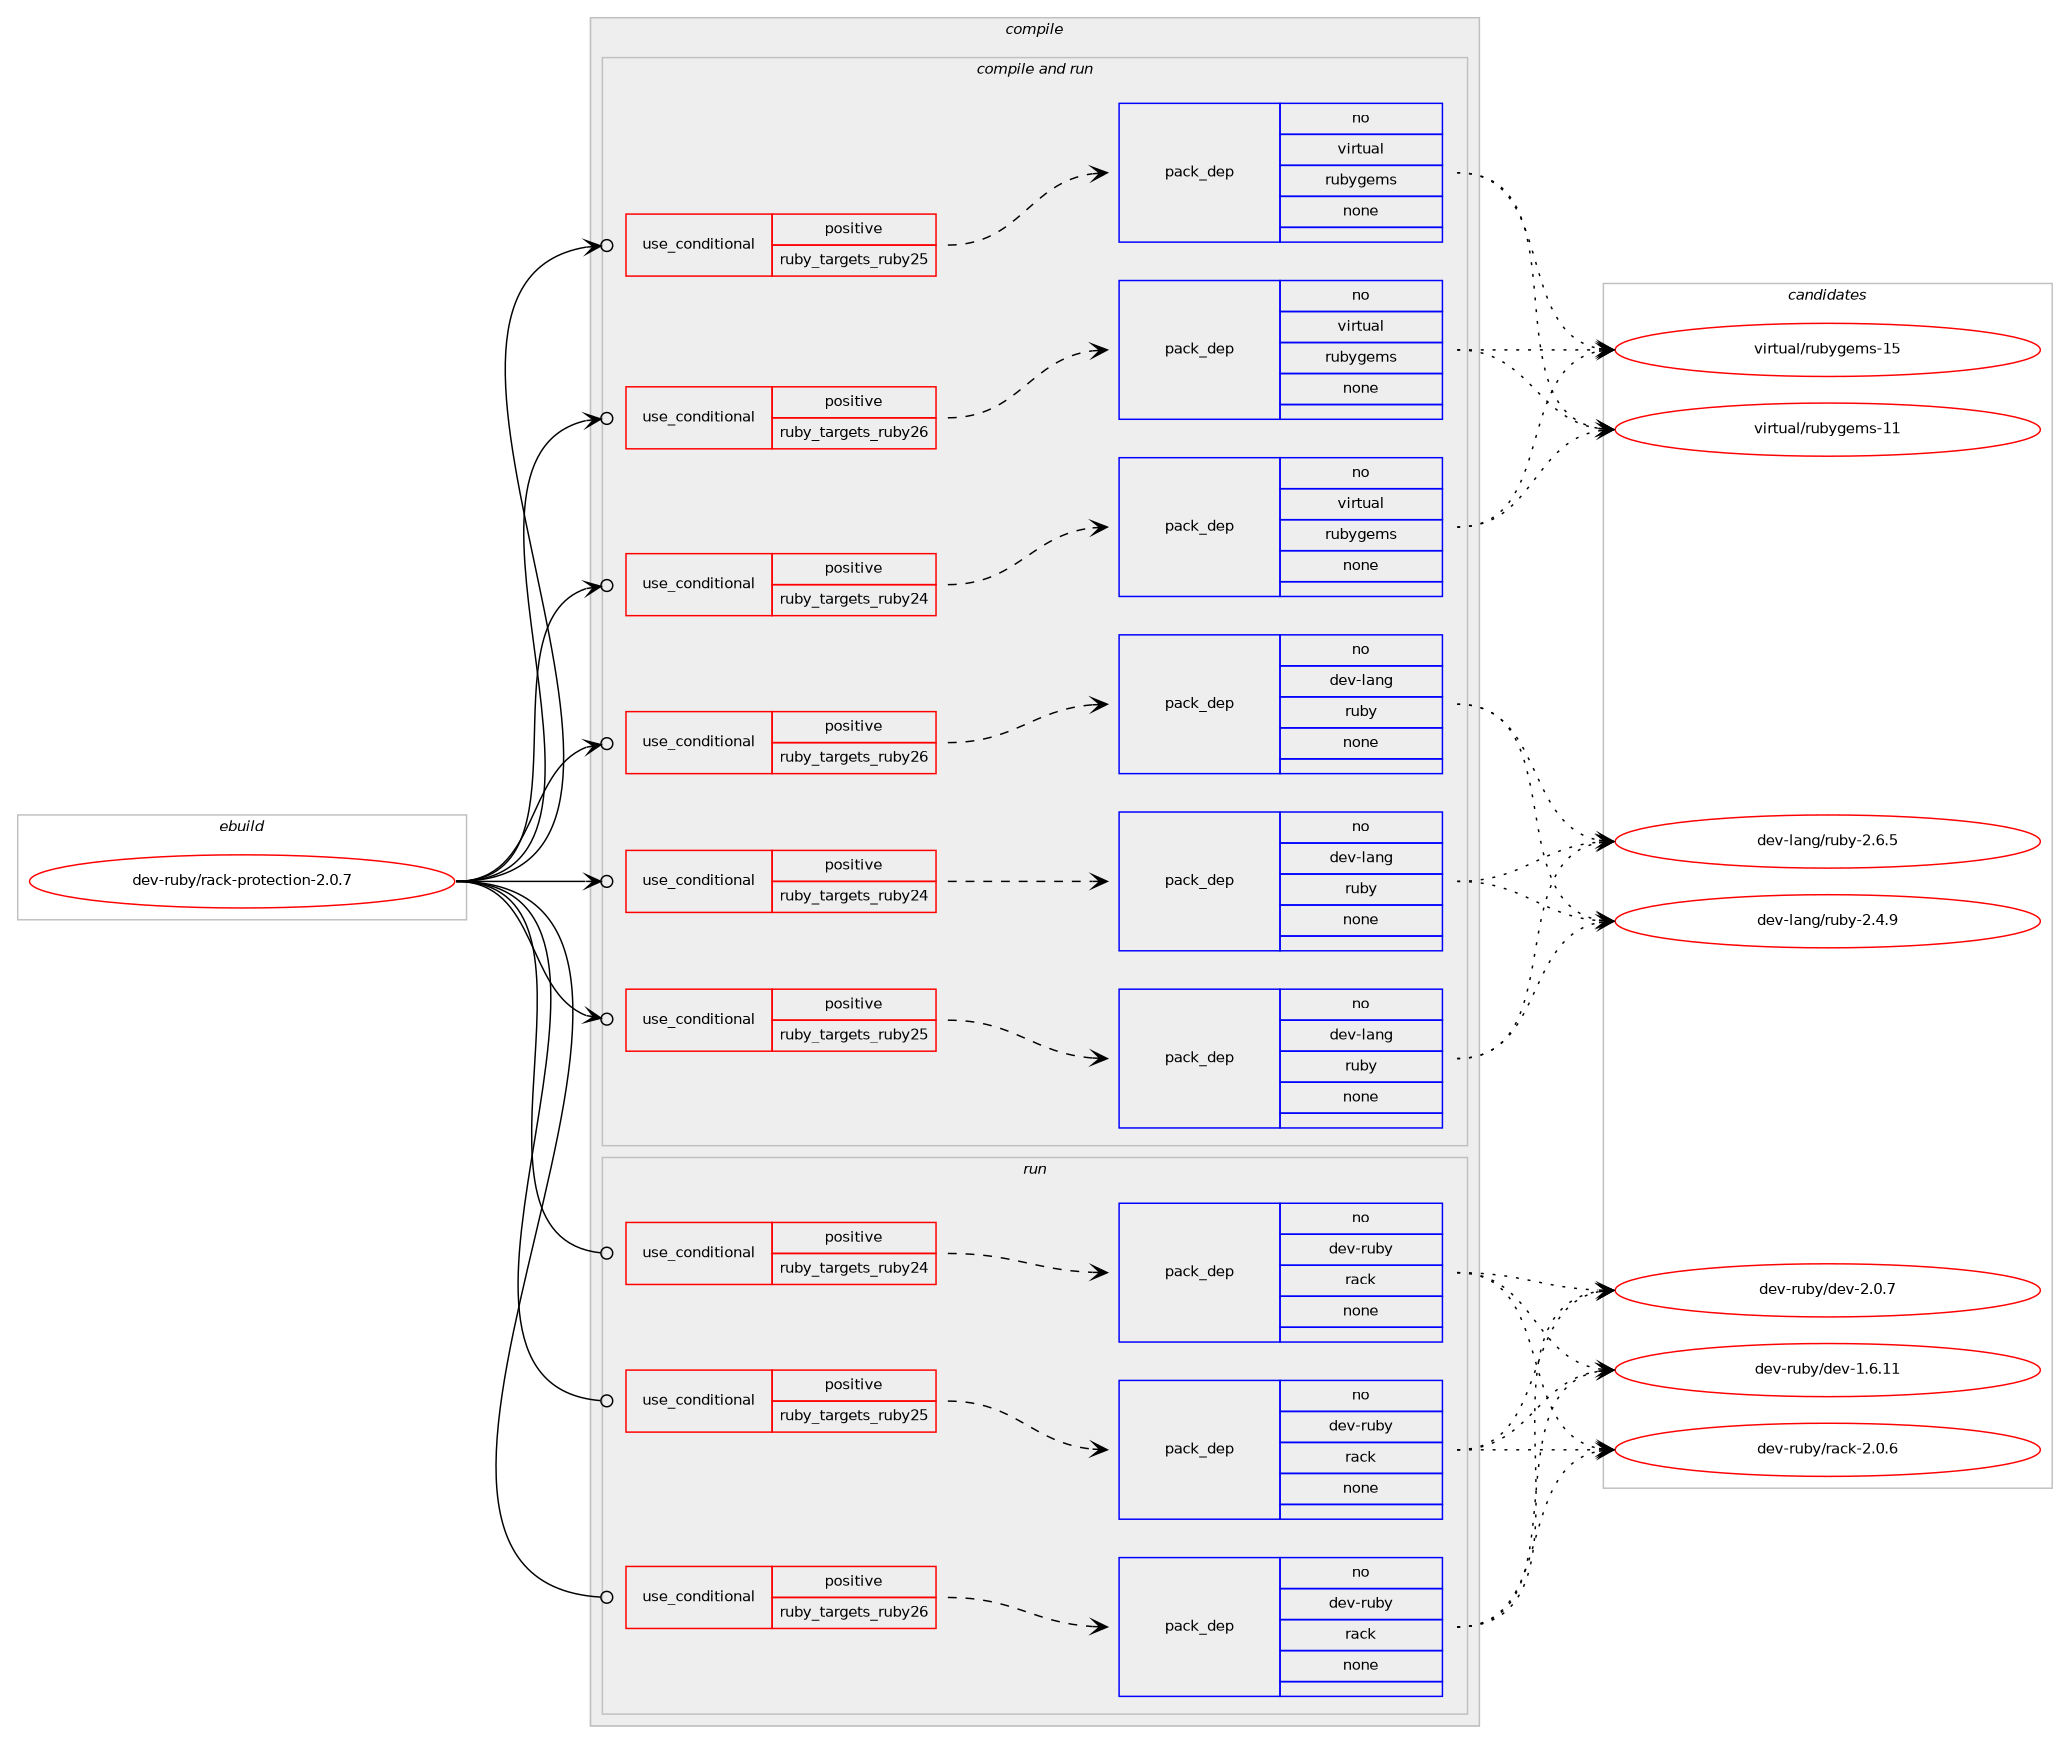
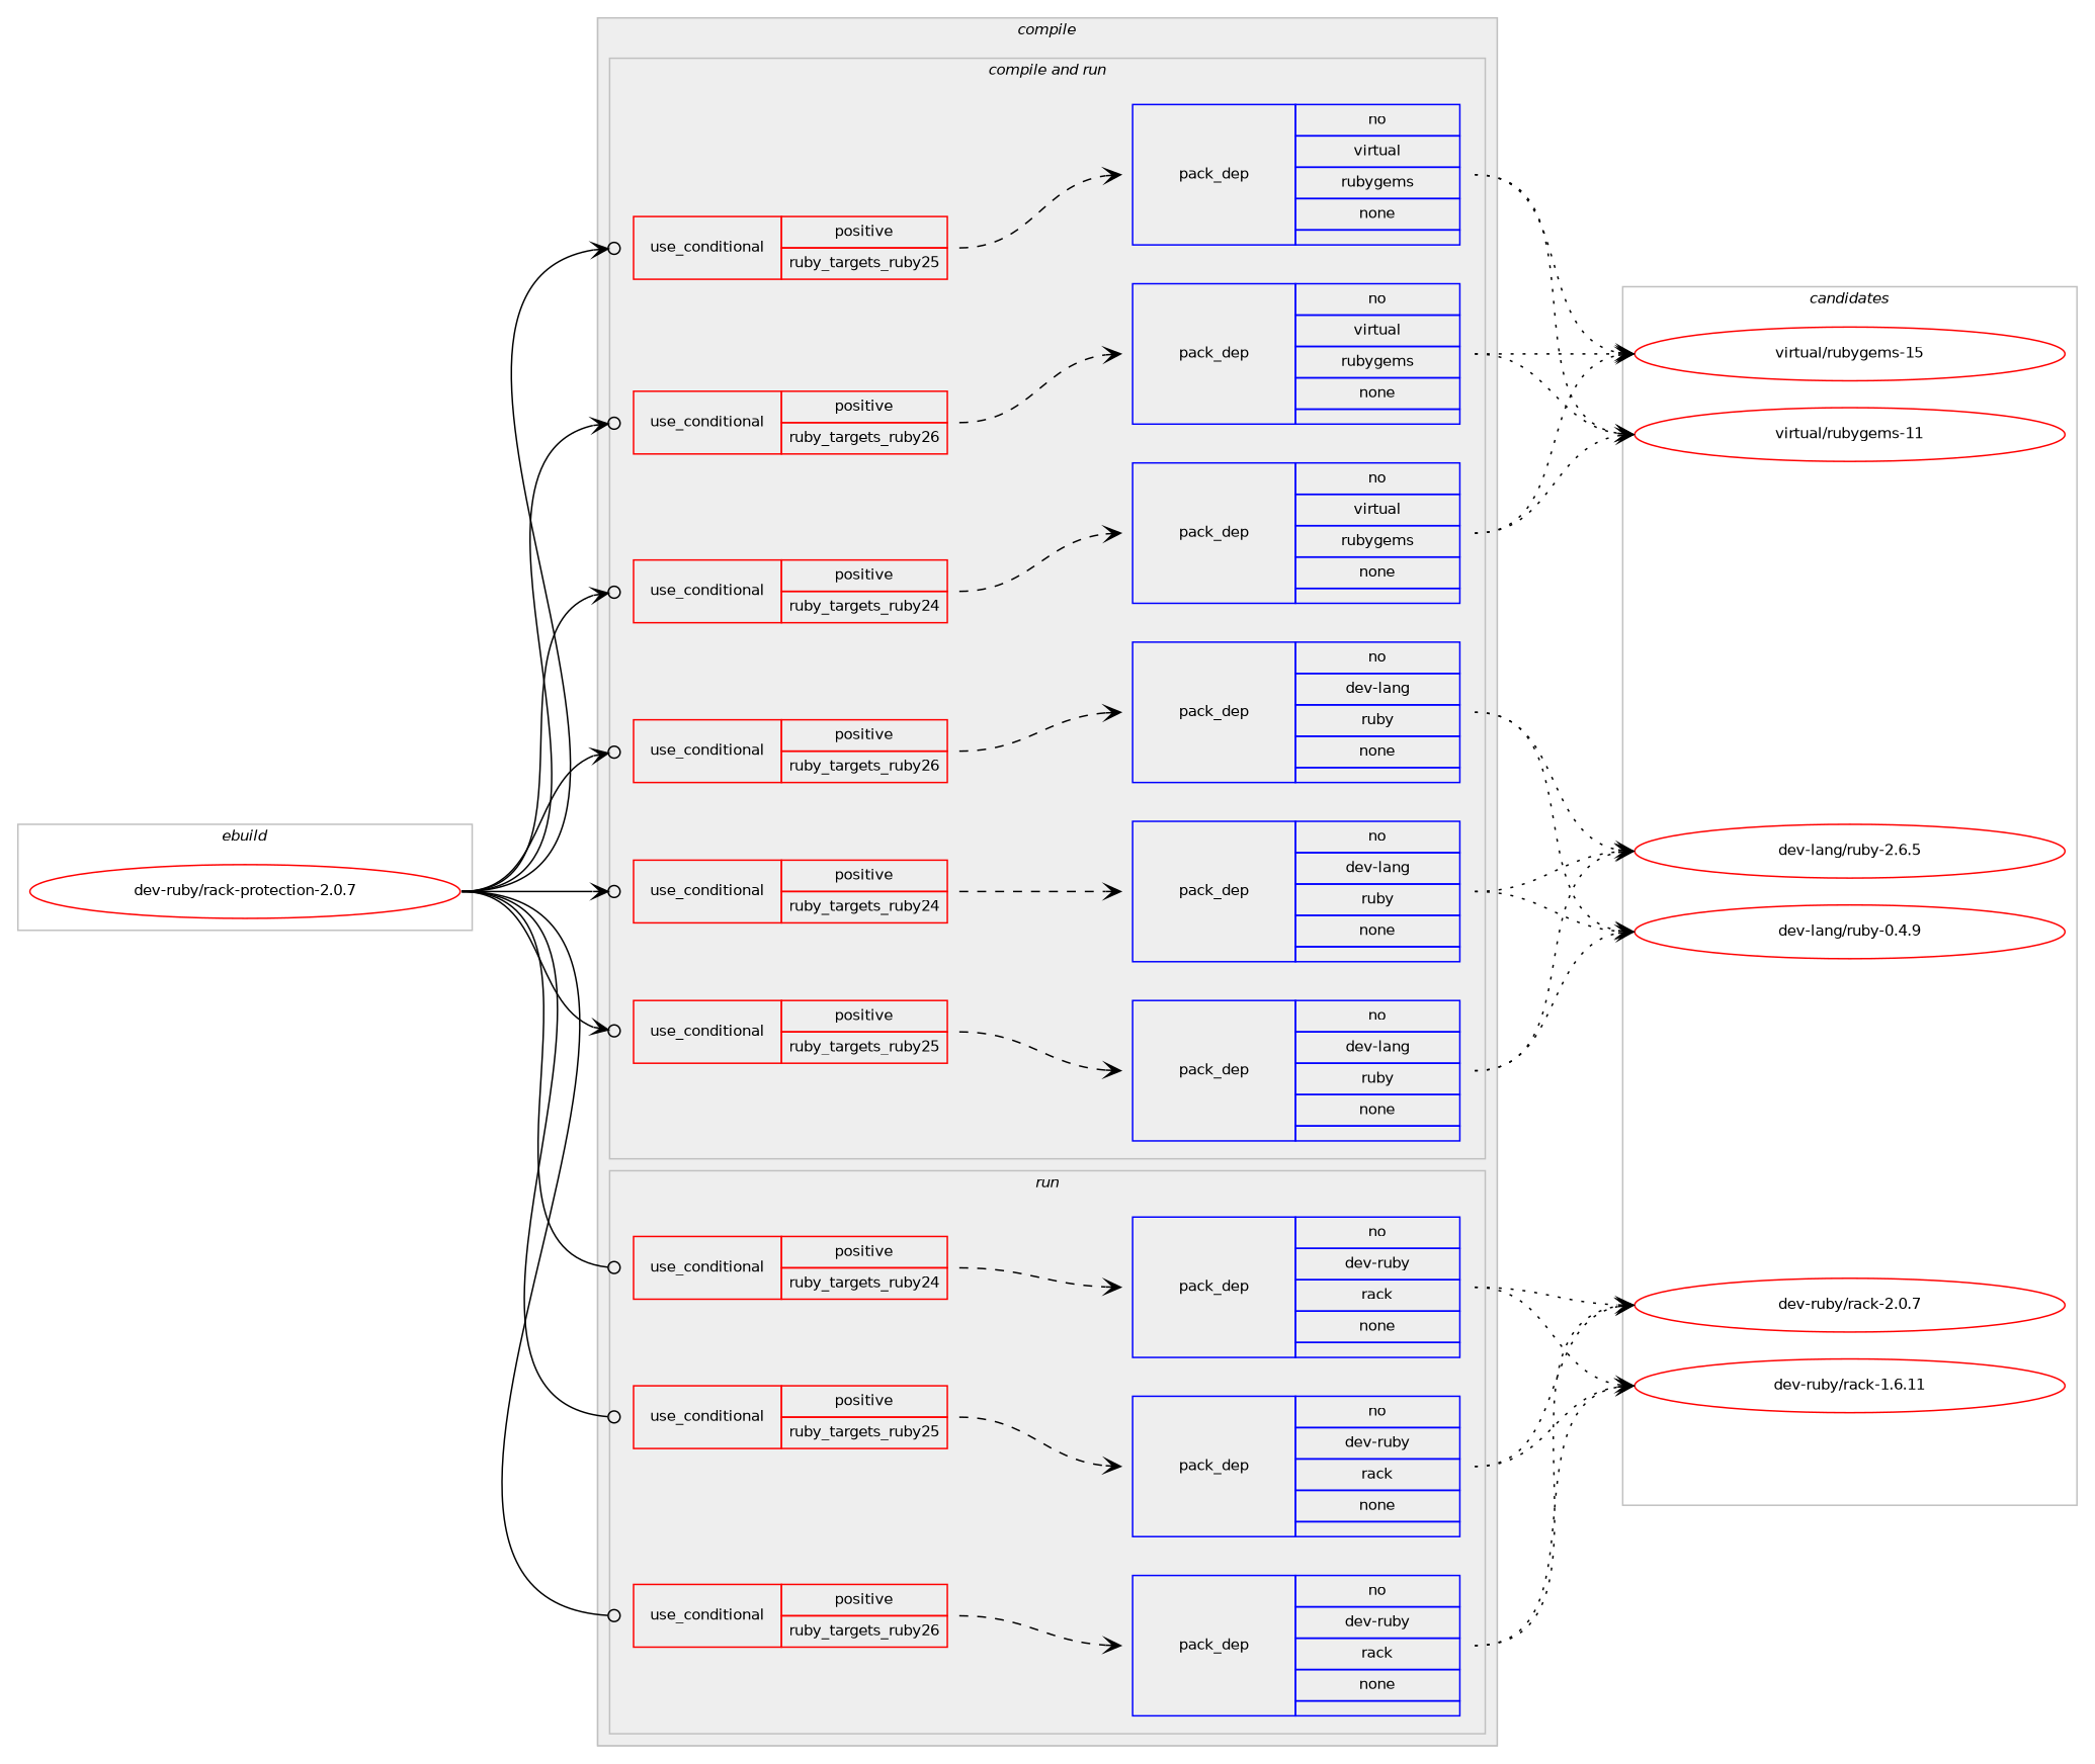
  digraph {
    compound=true
    concentrate=true
    fontname=Helvetica
    fontsize=10
    newrank=true
    rankdir=LR
    ranksep=1.5
    node [color=red fontname=Helvetica fontsize=10 shape=none]
    edge [arrowhead=vee headport=w style=dotted tailport=e weight=100]
    n1 [label="dev-ruby/rack-protection-2.0.7" width=4 shape=""]
    n2 [color=blue label=<<TABLE BORDER="0" CELLBORDER="1" CELLSPACING="0" CELLPADDING="4" WIDTH="220"><TR><TD ROWSPAN="6" CELLPADDING="30">pack_dep</TD></TR><TR><TD WIDTH="110">no</TD></TR><TR><TD>dev-lang</TD></TR><TR><TD>ruby</TD></TR><TR><TD>none</TD></TR><TR><TD></TD></TR></TABLE>>]
    n3 [label=<<TABLE BORDER="0" CELLBORDER="1" CELLSPACING="0" CELLPADDING="4"><TR><TD ROWSPAN="3" CELLPADDING="10">use_conditional</TD></TR><TR><TD>positive</TD></TR><TR><TD>ruby_targets_ruby24</TD></TR></TABLE>>]
    n4 [color=blue label=<<TABLE BORDER="0" CELLBORDER="1" CELLSPACING="0" CELLPADDING="4" WIDTH="220"><TR><TD ROWSPAN="6" CELLPADDING="30">pack_dep</TD></TR><TR><TD WIDTH="110">no</TD></TR><TR><TD>virtual</TD></TR><TR><TD>rubygems</TD></TR><TR><TD>none</TD></TR><TR><TD></TD></TR></TABLE>>]
    n5 [label=<<TABLE BORDER="0" CELLBORDER="1" CELLSPACING="0" CELLPADDING="4"><TR><TD ROWSPAN="3" CELLPADDING="10">use_conditional</TD></TR><TR><TD>positive</TD></TR><TR><TD>ruby_targets_ruby24</TD></TR></TABLE>>]
    n6 [color=blue label=<<TABLE BORDER="0" CELLBORDER="1" CELLSPACING="0" CELLPADDING="4" WIDTH="220"><TR><TD ROWSPAN="6" CELLPADDING="30">pack_dep</TD></TR><TR><TD WIDTH="110">no</TD></TR><TR><TD>dev-lang</TD></TR><TR><TD>ruby</TD></TR><TR><TD>none</TD></TR><TR><TD></TD></TR></TABLE>>]
    n7 [label=<<TABLE BORDER="0" CELLBORDER="1" CELLSPACING="0" CELLPADDING="4"><TR><TD ROWSPAN="3" CELLPADDING="10">use_conditional</TD></TR><TR><TD>positive</TD></TR><TR><TD>ruby_targets_ruby25</TD></TR></TABLE>>]
    n8 [color=blue label=<<TABLE BORDER="0" CELLBORDER="1" CELLSPACING="0" CELLPADDING="4" WIDTH="220"><TR><TD ROWSPAN="6" CELLPADDING="30">pack_dep</TD></TR><TR><TD WIDTH="110">no</TD></TR><TR><TD>virtual</TD></TR><TR><TD>rubygems</TD></TR><TR><TD>none</TD></TR><TR><TD></TD></TR></TABLE>>]
    n9 [label=<<TABLE BORDER="0" CELLBORDER="1" CELLSPACING="0" CELLPADDING="4"><TR><TD ROWSPAN="3" CELLPADDING="10">use_conditional</TD></TR><TR><TD>positive</TD></TR><TR><TD>ruby_targets_ruby25</TD></TR></TABLE>>]
    n10 [color=blue label=<<TABLE BORDER="0" CELLBORDER="1" CELLSPACING="0" CELLPADDING="4" WIDTH="220"><TR><TD ROWSPAN="6" CELLPADDING="30">pack_dep</TD></TR><TR><TD WIDTH="110">no</TD></TR><TR><TD>dev-lang</TD></TR><TR><TD>ruby</TD></TR><TR><TD>none</TD></TR><TR><TD></TD></TR></TABLE>>]
    n11 [label=<<TABLE BORDER="0" CELLBORDER="1" CELLSPACING="0" CELLPADDING="4"><TR><TD ROWSPAN="3" CELLPADDING="10">use_conditional</TD></TR><TR><TD>positive</TD></TR><TR><TD>ruby_targets_ruby26</TD></TR></TABLE>>]
    n12 [color=blue label=<<TABLE BORDER="0" CELLBORDER="1" CELLSPACING="0" CELLPADDING="4" WIDTH="220"><TR><TD ROWSPAN="6" CELLPADDING="30">pack_dep</TD></TR><TR><TD WIDTH="110">no</TD></TR><TR><TD>virtual</TD></TR><TR><TD>rubygems</TD></TR><TR><TD>none</TD></TR><TR><TD></TD></TR></TABLE>>]
    n13 [label=<<TABLE BORDER="0" CELLBORDER="1" CELLSPACING="0" CELLPADDING="4"><TR><TD ROWSPAN="3" CELLPADDING="10">use_conditional</TD></TR><TR><TD>positive</TD></TR><TR><TD>ruby_targets_ruby26</TD></TR></TABLE>>]
    n14 [color=blue label=<<TABLE BORDER="0" CELLBORDER="1" CELLSPACING="0" CELLPADDING="4" WIDTH="220"><TR><TD ROWSPAN="6" CELLPADDING="30">pack_dep</TD></TR><TR><TD WIDTH="110">no</TD></TR><TR><TD>dev-ruby</TD></TR><TR><TD>rack</TD></TR><TR><TD>none</TD></TR><TR><TD></TD></TR></TABLE>>]
    n15 [label=<<TABLE BORDER="0" CELLBORDER="1" CELLSPACING="0" CELLPADDING="4"><TR><TD ROWSPAN="3" CELLPADDING="10">use_conditional</TD></TR><TR><TD>positive</TD></TR><TR><TD>ruby_targets_ruby24</TD></TR></TABLE>>]
    n16 [color=blue label=<<TABLE BORDER="0" CELLBORDER="1" CELLSPACING="0" CELLPADDING="4" WIDTH="220"><TR><TD ROWSPAN="6" CELLPADDING="30">pack_dep</TD></TR><TR><TD WIDTH="110">no</TD></TR><TR><TD>dev-ruby</TD></TR><TR><TD>rack</TD></TR><TR><TD>none</TD></TR><TR><TD></TD></TR></TABLE>>]
    n17 [label=<<TABLE BORDER="0" CELLBORDER="1" CELLSPACING="0" CELLPADDING="4"><TR><TD ROWSPAN="3" CELLPADDING="10">use_conditional</TD></TR><TR><TD>positive</TD></TR><TR><TD>ruby_targets_ruby25</TD></TR></TABLE>>]
    n18 [color=blue label=<<TABLE BORDER="0" CELLBORDER="1" CELLSPACING="0" CELLPADDING="4" WIDTH="220"><TR><TD ROWSPAN="6" CELLPADDING="30">pack_dep</TD></TR><TR><TD WIDTH="110">no</TD></TR><TR><TD>dev-ruby</TD></TR><TR><TD>rack</TD></TR><TR><TD>none</TD></TR><TR><TD></TD></TR></TABLE>>]
    n19 [label=<<TABLE BORDER="0" CELLBORDER="1" CELLSPACING="0" CELLPADDING="4"><TR><TD ROWSPAN="3" CELLPADDING="10">use_conditional</TD></TR><TR><TD>positive</TD></TR><TR><TD>ruby_targets_ruby26</TD></TR></TABLE>>]
-   n20 [label="dev-lang/ruby-2.4.9" width=4 shape=""]
+   n20 [label="dev-lang/ruby-0.4.9" width=4 shape=""]
    n21 [label="dev-lang/ruby-2.6.5" width=4 shape=""]
    n22 [label="virtual/rubygems-11" width=4 shape=""]
    n23 [label="virtual/rubygems-15" width=4 shape=""]
-   n24 [label="dev-ruby/dev-1.6.11" width=4 shape=""]
-   n25 [label="dev-ruby/rack-2.0.6" width=4 shape=""]
-   n26 [label="dev-ruby/dev-2.0.7" width=4 shape=""]
+   n24 [label="dev-ruby/rack-1.6.11" width=4 shape=""]
+   n26 [label="dev-ruby/rack-2.0.7" width=4 shape=""]
    subgraph cluster_1 {
      color=gray
      label=<<i>ebuild</i>>
      rank=same
      n1
    }
    subgraph cluster_2 {
      color=gray
      label=<<i>dependencies</i>>
      subgraph cluster_3 {
        color=gray
        fillcolor="#eeeeee"
        label=<<i>compile</i>>
        style=filled
      }
      subgraph cluster_4 {
        color=gray
        fillcolor="#eeeeee"
        label=<<i>compile and run</i>>
        style=filled
        subgraph sub_5 {
          color=gray
          fillcolor="#eeeeee"
          label=<<i>compile and run</i>>
          style=filled
          n3
          subgraph sub_6 {
            color=gray
            fillcolor="#eeeeee"
            label=<<i>compile and run</i>>
            style=filled
            n2
          }
        }
        subgraph sub_7 {
          color=gray
          fillcolor="#eeeeee"
          label=<<i>compile and run</i>>
          style=filled
          n5
          subgraph sub_8 {
            color=gray
            fillcolor="#eeeeee"
            label=<<i>compile and run</i>>
            style=filled
            n4
          }
        }
        subgraph sub_9 {
          color=gray
          fillcolor="#eeeeee"
          label=<<i>compile and run</i>>
          style=filled
          n7
          subgraph sub_10 {
            color=gray
            fillcolor="#eeeeee"
            label=<<i>compile and run</i>>
            style=filled
            n6
          }
        }
        subgraph sub_11 {
          color=gray
          fillcolor="#eeeeee"
          label=<<i>compile and run</i>>
          style=filled
          n9
          subgraph sub_12 {
            color=gray
            fillcolor="#eeeeee"
            label=<<i>compile and run</i>>
            style=filled
            n8
          }
        }
        subgraph sub_13 {
          color=gray
          fillcolor="#eeeeee"
          label=<<i>compile and run</i>>
          style=filled
          n11
          subgraph sub_14 {
            color=gray
            fillcolor="#eeeeee"
            label=<<i>compile and run</i>>
            style=filled
            n10
          }
        }
        subgraph sub_15 {
          color=gray
          fillcolor="#eeeeee"
          label=<<i>compile and run</i>>
          style=filled
          n13
          subgraph sub_16 {
            color=gray
            fillcolor="#eeeeee"
            label=<<i>compile and run</i>>
            style=filled
            n12
          }
        }
      }
      subgraph cluster_17 {
        color=gray
        fillcolor="#eeeeee"
        label=<<i>run</i>>
        style=filled
        subgraph sub_18 {
          color=gray
          fillcolor="#eeeeee"
          label=<<i>run</i>>
          style=filled
          n15
          subgraph sub_19 {
            color=gray
            fillcolor="#eeeeee"
            label=<<i>run</i>>
            style=filled
            n14
          }
        }
        subgraph sub_20 {
          color=gray
          fillcolor="#eeeeee"
          label=<<i>run</i>>
          style=filled
          n17
          subgraph sub_21 {
            color=gray
            fillcolor="#eeeeee"
            label=<<i>run</i>>
            style=filled
            n16
          }
        }
        subgraph sub_22 {
          color=gray
          fillcolor="#eeeeee"
          label=<<i>run</i>>
          style=filled
          n19
          subgraph sub_23 {
            color=gray
            fillcolor="#eeeeee"
            label=<<i>run</i>>
            style=filled
            n18
          }
        }
      }
    }
    subgraph cluster_24 {
      color=gray
      label=<<i>candidates</i>>
      rank=same
      subgraph sub_25 {
        color=black
        label=<<i>candidates</i>>
        nodesep=1
        rank=same
        n20
        n21
      }
      subgraph sub_26 {
        color=black
        label=<<i>candidates</i>>
        nodesep=1
        rank=same
        n22
        n23
      }
      subgraph sub_27 {
        color=black
        label=<<i>candidates</i>>
        nodesep=1
        rank=same
        n20
        n21
      }
      subgraph sub_28 {
        color=black
        label=<<i>candidates</i>>
        nodesep=1
        rank=same
        n22
        n23
      }
      subgraph sub_29 {
        color=black
        label=<<i>candidates</i>>
        nodesep=1
        rank=same
        n20
        n21
      }
      subgraph sub_30 {
        color=black
        label=<<i>candidates</i>>
        nodesep=1
        rank=same
        n22
        n23
      }
      subgraph sub_31 {
        color=black
        label=<<i>candidates</i>>
        nodesep=1
        rank=same
        n24
-       n25
        n26
      }
      subgraph sub_32 {
        color=black
        label=<<i>candidates</i>>
        nodesep=1
        rank=same
        n24
-       n25
        n26
      }
      subgraph sub_33 {
        color=black
        label=<<i>candidates</i>>
        nodesep=1
        rank=same
        n24
-       n25
        n26
      }
    }
    n1 -> n3 [arrowhead=odotvee style=solid weight=20]
    n1 -> n5 [arrowhead=odotvee style=solid weight=20]
    n1 -> n7 [arrowhead=odotvee style=solid weight=20]
    n1 -> n9 [arrowhead=odotvee style=solid weight=20]
    n1 -> n11 [arrowhead=odotvee style=solid weight=20]
    n1 -> n13 [arrowhead=odotvee style=solid weight=20]
    n1 -> n15 [arrowhead=odot style=solid weight=20]
    n1 -> n17 [arrowhead=odot style=solid weight=20]
    n1 -> n19 [arrowhead=odot style=solid weight=20]
    n2 -> n20
    n2 -> n21
    n3 -> n2 [style=dashed weight=20]
    n4 -> n22
    n4 -> n23
    n5 -> n4 [style=dashed weight=20]
    n6 -> n20
    n6 -> n21
    n7 -> n6 [style=dashed weight=20]
    n8 -> n22
    n8 -> n23
    n9 -> n8 [style=dashed weight=20]
    n10 -> n20
    n10 -> n21
    n11 -> n10 [style=dashed weight=20]
    n12 -> n22
    n12 -> n23
    n13 -> n12 [style=dashed weight=20]
    n14 -> n24
-   n14 -> n25
    n14 -> n26
    n15 -> n14 [style=dashed weight=20]
    n16 -> n24
-   n16 -> n25
    n16 -> n26
    n17 -> n16 [style=dashed weight=20]
    n18 -> n24
-   n18 -> n25
    n18 -> n26
    n19 -> n18 [style=dashed weight=20]
  }
